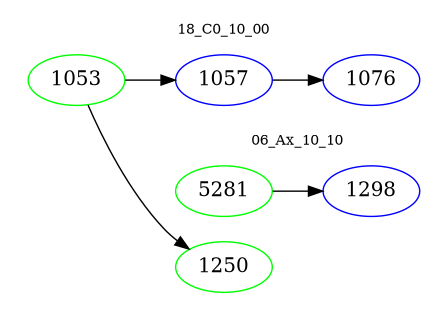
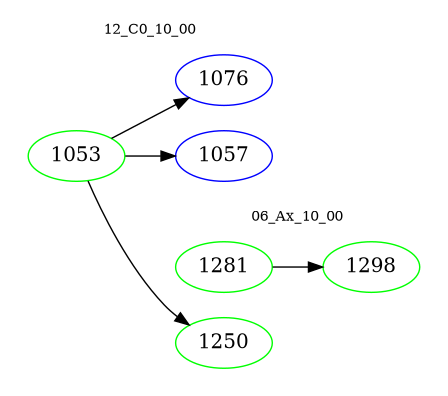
  digraph {
    fontname="DejaVu Serif"
    rankdir=LR
    node [color=green fontname="DejaVu Serif"]
    edge [color=black fontname="DejaVu Serif"]
-   n1 [label=5281]
+   n1 [label=1281]
    n2 [label=1250]
-   n3 [color=blue label=1298]
+   n3 [label=1298]
    n4 [label=1053]
    n5 [color=blue label=1057]
    n6 [color=blue label=1076]
    subgraph cluster_1 {
      color=white
      fontsize=10
-     label="06_Ax_10_10"
+     label="06_Ax_10_00"
      n1
      n2
      n3
    }
    subgraph cluster_2 {
      color=white
      fontsize=10
-     label="18_C0_10_00"
+     label="12_C0_10_00"
      n4
      n5
      n6
    }
    n1 -> n3
    n4 -> n2
    n4 -> n5
-   n5 -> n6
+   n4 -> n6
  }
